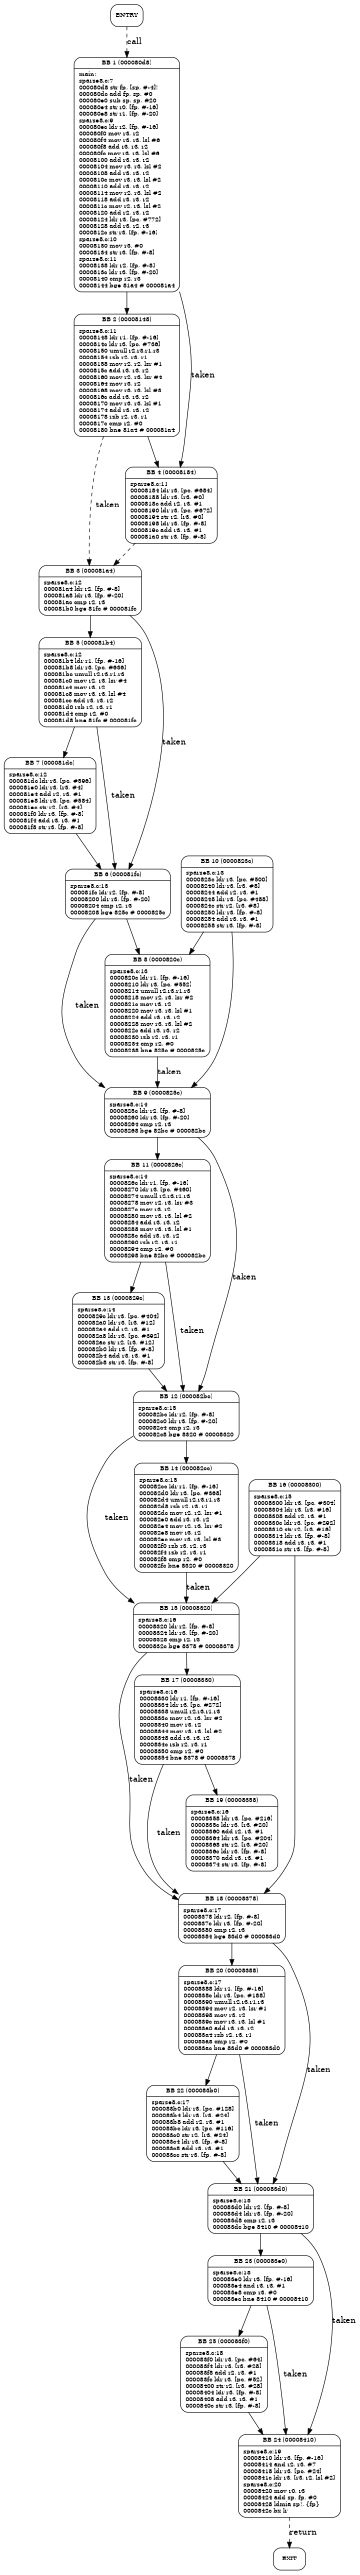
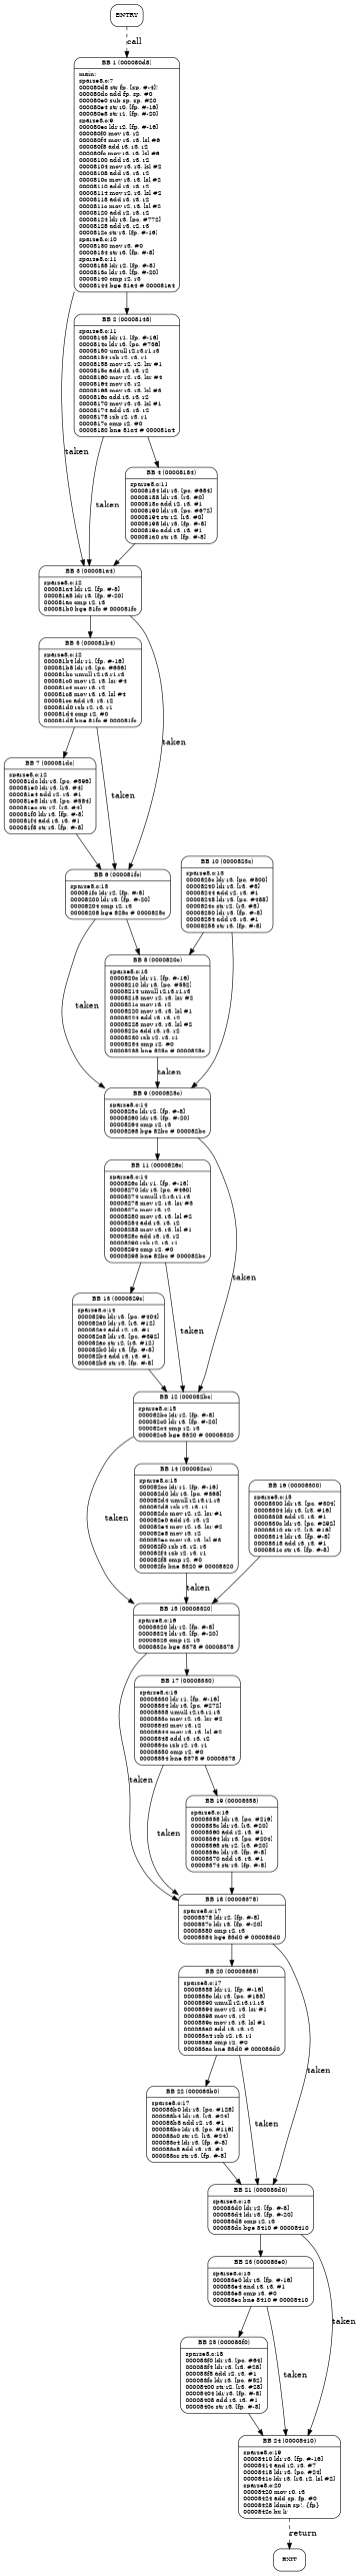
  digraph {
    node [fontsize=10 labeljust=l shape=Mrecord]
    edge [weight=4]
    n1 [label=ENTRY]
    n2 [label="{BB 1 (000080d8) | main:\lsparse8.c:7\l000080d8    str fp, [sp, #-4]!\l000080dc    add fp, sp, #0\l000080e0    sub sp, sp, #20\l000080e4    str r0, [fp, #-16]\l000080e8    str r1, [fp, #-20]\lsparse8.c:9\l000080ec    ldr r2, [fp, #-16]\l000080f0    mov r3, r2\l000080f4    mov r3, r3, lsl #6\l000080f8    add r3, r3, r2\l000080fc    mov r3, r3, lsl #6\l00008100    add r3, r3, r2\l00008104    mov r3, r3, lsl #2\l00008108    add r3, r3, r2\l0000810c    mov r3, r3, lsl #2\l00008110    add r3, r3, r2\l00008114    mov r2, r3, lsl #2\l00008118    add r3, r3, r2\l0000811c    mov r2, r3, lsl #2\l00008120    add r2, r3, r2\l00008124    ldr r3, [pc, #772]\l00008128    add r3, r2, r3\l0000812c    str r3, [fp, #-16]\lsparse8.c:10\l00008130    mov r3, #0\l00008134    str r3, [fp, #-8]\lsparse8.c:11\l00008138    ldr r2, [fp, #-8]\l0000813c    ldr r3, [fp, #-20]\l00008140    cmp r2, r3\l00008144    bge 81a4    # 000081a4\l }"]
    n3 [label="{BB 2 (00008148) | sparse8.c:11\l00008148    ldr r1, [fp, #-16]\l0000814c    ldr r3, [pc, #736]\l00008150    umull r2,r3,r1,r3\l00008154    rsb r2, r3, r1\l00008158    mov r2, r2, lsr #1\l0000815c    add r3, r3, r2\l00008160    mov r2, r3, lsr #4\l00008164    mov r3, r2\l00008168    mov r3, r3, lsl #3\l0000816c    add r3, r3, r2\l00008170    mov r3, r3, lsl #1\l00008174    add r3, r3, r2\l00008178    rsb r2, r3, r1\l0000817c    cmp r2, #0\l00008180    bne 81a4    # 000081a4\l }"]
    n4 [label="{BB 3 (000081a4) | sparse8.c:12\l000081a4    ldr r2, [fp, #-8]\l000081a8    ldr r3, [fp, #-20]\l000081ac    cmp r2, r3\l000081b0    bge 81fc    # 000081fc\l }"]
    n5 [label="{BB 4 (00008184) | sparse8.c:11\l00008184    ldr r3, [pc, #684]\l00008188    ldr r3, [r3, #0]\l0000818c    add r2, r3, #1\l00008190    ldr r3, [pc, #672]\l00008194    str r2, [r3, #0]\l00008198    ldr r3, [fp, #-8]\l0000819c    add r3, r3, #1\l000081a0    str r3, [fp, #-8]\l }"]
    n6 [label="{BB 5 (000081b4) | sparse8.c:12\l000081b4    ldr r1, [fp, #-16]\l000081b8    ldr r3, [pc, #636]\l000081bc    umull r2,r3,r1,r3\l000081c0    mov r2, r3, lsr #4\l000081c4    mov r3, r2\l000081c8    mov r3, r3, lsl #4\l000081cc    add r3, r3, r2\l000081d0    rsb r2, r3, r1\l000081d4    cmp r2, #0\l000081d8    bne 81fc    # 000081fc\l }"]
    n7 [label="{BB 6 (000081fc) | sparse8.c:13\l000081fc    ldr r2, [fp, #-8]\l00008200    ldr r3, [fp, #-20]\l00008204    cmp r2, r3\l00008208    bge 825c    # 0000825c\l }"]
    n8 [label="{BB 7 (000081dc) | sparse8.c:12\l000081dc    ldr r3, [pc, #596]\l000081e0    ldr r3, [r3, #4]\l000081e4    add r2, r3, #1\l000081e8    ldr r3, [pc, #584]\l000081ec    str r2, [r3, #4]\l000081f0    ldr r3, [fp, #-8]\l000081f4    add r3, r3, #1\l000081f8    str r3, [fp, #-8]\l }"]
    n9 [label="{BB 8 (0000820c) | sparse8.c:13\l0000820c    ldr r1, [fp, #-16]\l00008210    ldr r3, [pc, #552]\l00008214    umull r2,r3,r1,r3\l00008218    mov r2, r3, lsr #2\l0000821c    mov r3, r2\l00008220    mov r3, r3, lsl #1\l00008224    add r3, r3, r2\l00008228    mov r3, r3, lsl #2\l0000822c    add r3, r3, r2\l00008230    rsb r2, r3, r1\l00008234    cmp r2, #0\l00008238    bne 825c    # 0000825c\l }"]
    n10 [label="{BB 9 (0000825c) | sparse8.c:14\l0000825c    ldr r2, [fp, #-8]\l00008260    ldr r3, [fp, #-20]\l00008264    cmp r2, r3\l00008268    bge 82bc    # 000082bc\l }"]
    n11 [label="{BB 11 (0000826c) | sparse8.c:14\l0000826c    ldr r1, [fp, #-16]\l00008270    ldr r3, [pc, #460]\l00008274    umull r2,r3,r1,r3\l00008278    mov r2, r3, lsr #3\l0000827c    mov r3, r2\l00008280    mov r3, r3, lsl #2\l00008284    add r3, r3, r2\l00008288    mov r3, r3, lsl #1\l0000828c    add r3, r3, r2\l00008290    rsb r2, r3, r1\l00008294    cmp r2, #0\l00008298    bne 82bc    # 000082bc\l }"]
    n12 [label="{BB 12 (000082bc) | sparse8.c:15\l000082bc    ldr r2, [fp, #-8]\l000082c0    ldr r3, [fp, #-20]\l000082c4    cmp r2, r3\l000082c8    bge 8320    # 00008320\l }"]
    n13 [label="{BB 10 (0000823c) | sparse8.c:13\l0000823c    ldr r3, [pc, #500]\l00008240    ldr r3, [r3, #8]\l00008244    add r2, r3, #1\l00008248    ldr r3, [pc, #488]\l0000824c    str r2, [r3, #8]\l00008250    ldr r3, [fp, #-8]\l00008254    add r3, r3, #1\l00008258    str r3, [fp, #-8]\l }"]
    n14 [label="{BB 13 (0000829c) | sparse8.c:14\l0000829c    ldr r3, [pc, #404]\l000082a0    ldr r3, [r3, #12]\l000082a4    add r2, r3, #1\l000082a8    ldr r3, [pc, #392]\l000082ac    str r2, [r3, #12]\l000082b0    ldr r3, [fp, #-8]\l000082b4    add r3, r3, #1\l000082b8    str r3, [fp, #-8]\l }"]
    n15 [label="{BB 14 (000082cc) | sparse8.c:15\l000082cc    ldr r1, [fp, #-16]\l000082d0    ldr r3, [pc, #368]\l000082d4    umull r2,r3,r1,r3\l000082d8    rsb r2, r3, r1\l000082dc    mov r2, r2, lsr #1\l000082e0    add r3, r3, r2\l000082e4    mov r2, r3, lsr #2\l000082e8    mov r3, r2\l000082ec    mov r3, r3, lsl #3\l000082f0    rsb r3, r2, r3\l000082f4    rsb r2, r3, r1\l000082f8    cmp r2, #0\l000082fc    bne 8320    # 00008320\l }"]
    n16 [label="{BB 15 (00008320) | sparse8.c:16\l00008320    ldr r2, [fp, #-8]\l00008324    ldr r3, [fp, #-20]\l00008328    cmp r2, r3\l0000832c    bge 8378    # 00008378\l }"]
    n17 [label="{BB 17 (00008330) | sparse8.c:16\l00008330    ldr r1, [fp, #-16]\l00008334    ldr r3, [pc, #272]\l00008338    umull r2,r3,r1,r3\l0000833c    mov r2, r3, lsr #2\l00008340    mov r3, r2\l00008344    mov r3, r3, lsl #2\l00008348    add r3, r3, r2\l0000834c    rsb r2, r3, r1\l00008350    cmp r2, #0\l00008354    bne 8378    # 00008378\l }"]
    n18 [label="{BB 18 (00008378) | sparse8.c:17\l00008378    ldr r2, [fp, #-8]\l0000837c    ldr r3, [fp, #-20]\l00008380    cmp r2, r3\l00008384    bge 83d0    # 000083d0\l }"]
    n19 [label="{BB 16 (00008300) | sparse8.c:15\l00008300    ldr r3, [pc, #304]\l00008304    ldr r3, [r3, #16]\l00008308    add r2, r3, #1\l0000830c    ldr r3, [pc, #292]\l00008310    str r2, [r3, #16]\l00008314    ldr r3, [fp, #-8]\l00008318    add r3, r3, #1\l0000831c    str r3, [fp, #-8]\l }"]
    n20 [label="{BB 19 (00008358) | sparse8.c:16\l00008358    ldr r3, [pc, #216]\l0000835c    ldr r3, [r3, #20]\l00008360    add r2, r3, #1\l00008364    ldr r3, [pc, #204]\l00008368    str r2, [r3, #20]\l0000836c    ldr r3, [fp, #-8]\l00008370    add r3, r3, #1\l00008374    str r3, [fp, #-8]\l }"]
    n21 [label="{BB 20 (00008388) | sparse8.c:17\l00008388    ldr r1, [fp, #-16]\l0000838c    ldr r3, [pc, #188]\l00008390    umull r2,r3,r1,r3\l00008394    mov r2, r3, lsr #1\l00008398    mov r3, r2\l0000839c    mov r3, r3, lsl #1\l000083a0    add r3, r3, r2\l000083a4    rsb r2, r3, r1\l000083a8    cmp r2, #0\l000083ac    bne 83d0    # 000083d0\l }"]
    n22 [label="{BB 21 (000083d0) | sparse8.c:18\l000083d0    ldr r2, [fp, #-8]\l000083d4    ldr r3, [fp, #-20]\l000083d8    cmp r2, r3\l000083dc    bge 8410    # 00008410\l }"]
    n23 [label="{BB 22 (000083b0) | sparse8.c:17\l000083b0    ldr r3, [pc, #128]\l000083b4    ldr r3, [r3, #24]\l000083b8    add r2, r3, #1\l000083bc    ldr r3, [pc, #116]\l000083c0    str r2, [r3, #24]\l000083c4    ldr r3, [fp, #-8]\l000083c8    add r3, r3, #1\l000083cc    str r3, [fp, #-8]\l }"]
    n24 [label="{BB 23 (000083e0) | sparse8.c:18\l000083e0    ldr r3, [fp, #-16]\l000083e4    and r3, r3, #1\l000083e8    cmp r3, #0\l000083ec    bne 8410    # 00008410\l }"]
    n25 [label="{BB 24 (00008410) | sparse8.c:19\l00008410    ldr r3, [fp, #-16]\l00008414    and r2, r3, #7\l00008418    ldr r3, [pc, #24]\l0000841c    ldr r3, [r3, r2, lsl #2]\lsparse8.c:20\l00008420    mov r0, r3\l00008424    add sp, fp, #0\l00008428    ldmia sp!, \{fp\}\l0000842c    bx lr\l }"]
    n26 [label="{BB 25 (000083f0) | sparse8.c:18\l000083f0    ldr r3, [pc, #64]\l000083f4    ldr r3, [r3, #28]\l000083f8    add r2, r3, #1\l000083fc    ldr r3, [pc, #52]\l00008400    str r2, [r3, #28]\l00008404    ldr r3, [fp, #-8]\l00008408    add r3, r3, #1\l0000840c    str r3, [fp, #-8]\l }"]
    n27 [label=EXIT]
    n1 -> n2 [label=call style=dashed weight=2]
    n2 -> n3
-   n2 -> n5 [label=taken weight=3]
-   n3 -> n4 [label=taken weight=3 style=dashed]
+   n2 -> n4 [label=taken weight=3]
+   n3 -> n4 [label=taken weight=3]
    n3 -> n5
    n4 -> n6
    n4 -> n7 [label=taken weight=3]
-   n5 -> n4 [style=dashed]
+   n5 -> n4
    n6 -> n7 [label=taken weight=3]
    n6 -> n8
    n7 -> n9
    n7 -> n10 [label=taken weight=3]
    n8 -> n7
    n9 -> n10 [label=taken weight=3]
    n10 -> n11
    n10 -> n12 [label=taken weight=3]
    n11 -> n12 [label=taken weight=3]
    n11 -> n14
    n12 -> n15
    n12 -> n16 [label=taken weight=3]
    n13 -> n9
    n13 -> n10
    n14 -> n12
    n15 -> n16 [label=taken weight=3]
    n16 -> n17
    n16 -> n18 [label=taken weight=3]
    n17 -> n18 [label=taken weight=3]
    n17 -> n20
    n18 -> n21
    n18 -> n22 [label=taken weight=3]
    n19 -> n16
-   n19 -> n18
+   n20 -> n18
    n21 -> n22 [label=taken weight=3]
    n21 -> n23
    n22 -> n24
    n22 -> n25 [label=taken weight=3]
    n23 -> n22
    n24 -> n25 [label=taken weight=3]
    n24 -> n26
    n25 -> n27 [label=return style=dashed weight=2]
    n26 -> n25
  }
